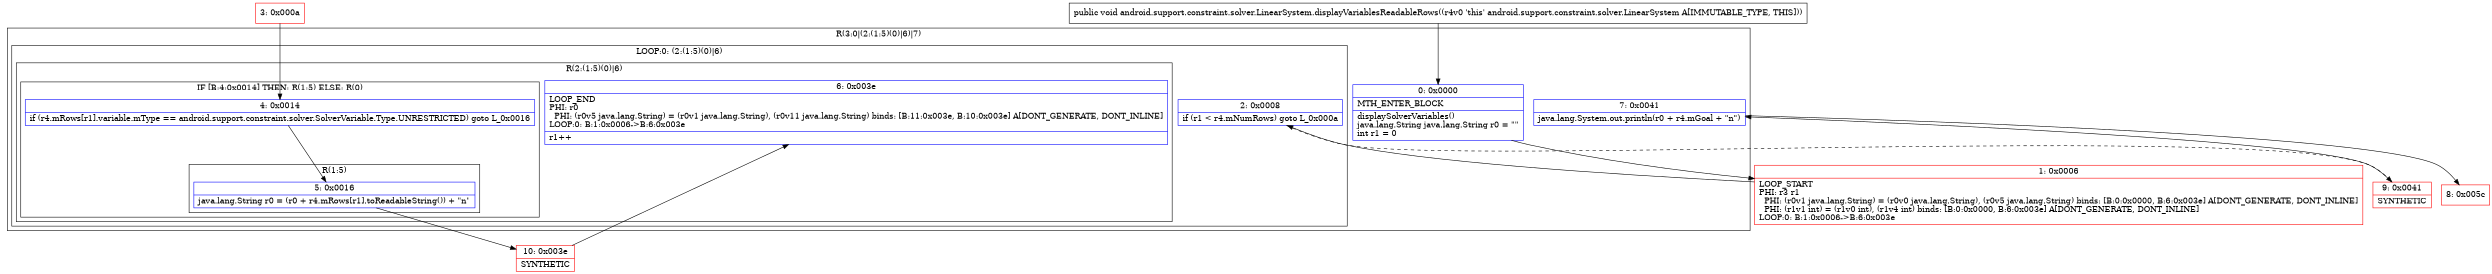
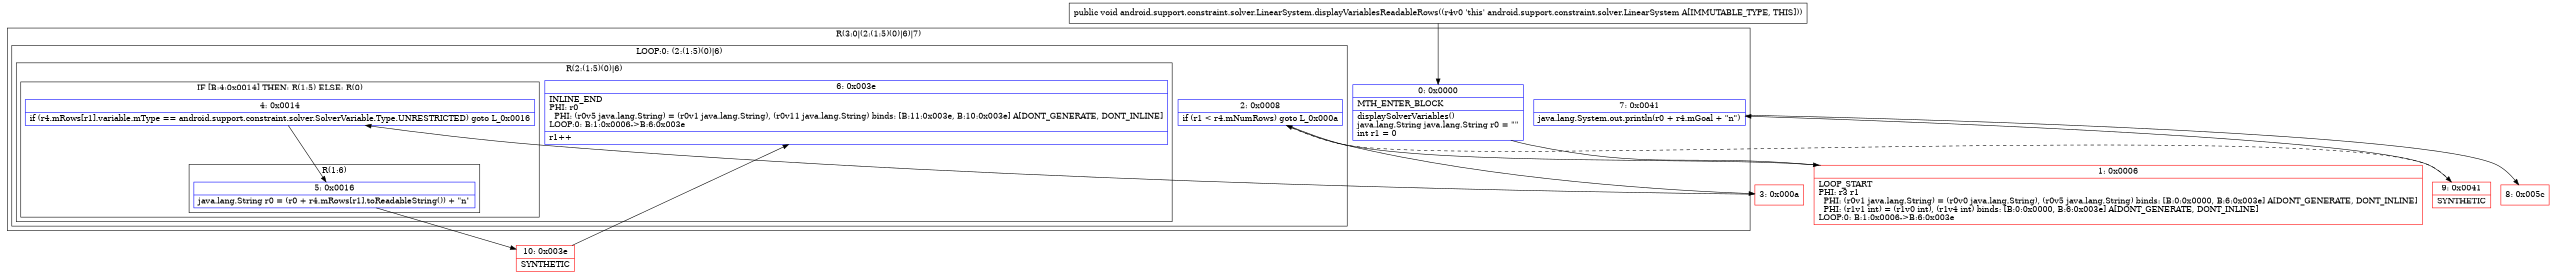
  digraph {
    node [color=blue shape=record]
    n1 [label="{5\:\ 0x0016|java.lang.String r0 = (r0 + r4.mRows[r1].toReadableString()) + \"n\"\l}"]
    n2 [label="{4\:\ 0x0014|if (r4.mRows[r1].variable.mType == android.support.constraint.solver.SolverVariable.Type.UNRESTRICTED) goto L_0x0016\l}"]
-   n3 [label="{6\:\ 0x003e|LOOP_END\lPHI: r0 \l  PHI: (r0v5 java.lang.String) = (r0v1 java.lang.String), (r0v11 java.lang.String) binds: [B:11:0x003e, B:10:0x003e] A[DONT_GENERATE, DONT_INLINE]\lLOOP:0: B:1:0x0006\-\>B:6:0x003e\l|r1++\l}"]
+   n3 [label="{6\:\ 0x003e|INLINE_END\lPHI: r0 \l  PHI: (r0v5 java.lang.String) = (r0v1 java.lang.String), (r0v11 java.lang.String) binds: [B:11:0x003e, B:10:0x003e] A[DONT_GENERATE, DONT_INLINE]\lLOOP:0: B:1:0x0006\-\>B:6:0x003e\l|r1++\l}"]
    n4 [label="{2\:\ 0x0008|if (r1 \< r4.mNumRows) goto L_0x000a\l}"]
    n5 [label="{0\:\ 0x0000|MTH_ENTER_BLOCK\l|displaySolverVariables()\ljava.lang.String java.lang.String r0 = \"\"\lint r1 = 0\l}"]
    n6 [label="{7\:\ 0x0041|java.lang.System.out.println(r0 + r4.mGoal + \"n\")\l}"]
    n7 [color=red label="{10\:\ 0x003e|SYNTHETIC\l}"]
    n8 [color=red label="{3\:\ 0x000a}"]
    n9 [color=red label="{9\:\ 0x0041|SYNTHETIC\l}"]
    n10 [color=red label="{1\:\ 0x0006|LOOP_START\lPHI: r3 r1 \l  PHI: (r0v1 java.lang.String) = (r0v0 java.lang.String), (r0v5 java.lang.String) binds: [B:0:0x0000, B:6:0x003e] A[DONT_GENERATE, DONT_INLINE]\l  PHI: (r1v1 int) = (r1v0 int), (r1v4 int) binds: [B:0:0x0000, B:6:0x003e] A[DONT_GENERATE, DONT_INLINE]\lLOOP:0: B:1:0x0006\-\>B:6:0x003e\l}"]
    n11 [color=red label="{8\:\ 0x005c}"]
    n12 [label="{public void android.support.constraint.solver.LinearSystem.displayVariablesReadableRows((r4v0 'this' android.support.constraint.solver.LinearSystem A[IMMUTABLE_TYPE, THIS])) }" color=""]
    subgraph cluster_1 {
      label="R(3:0|(2:(1:5)(0)|6)|7)"
      n5
      n6
      subgraph cluster_2 {
        label="LOOP:0: (2:(1:5)(0)|6)"
        n4
        subgraph cluster_3 {
          label="R(2:(1:5)(0)|6)"
          n3
          subgraph cluster_4 {
            label="IF [B:4:0x0014] THEN: R(1:5) ELSE: R(0)"
            n2
            subgraph cluster_5 {
-             label="R(1:5)"
+             label="R(1:6)"
              n1
            }
            subgraph cluster_6 {
              label="R(0)"
            }
          }
        }
      }
    }
    n1 -> n7
    n2 -> n1
+   n4 -> n8
    n4 -> n9 [style=dashed]
    n5 -> n10
    n6 -> n11
    n7 -> n3
    n8 -> n2
    n9 -> n6
    n10 -> n4
    n12 -> n5
  }
